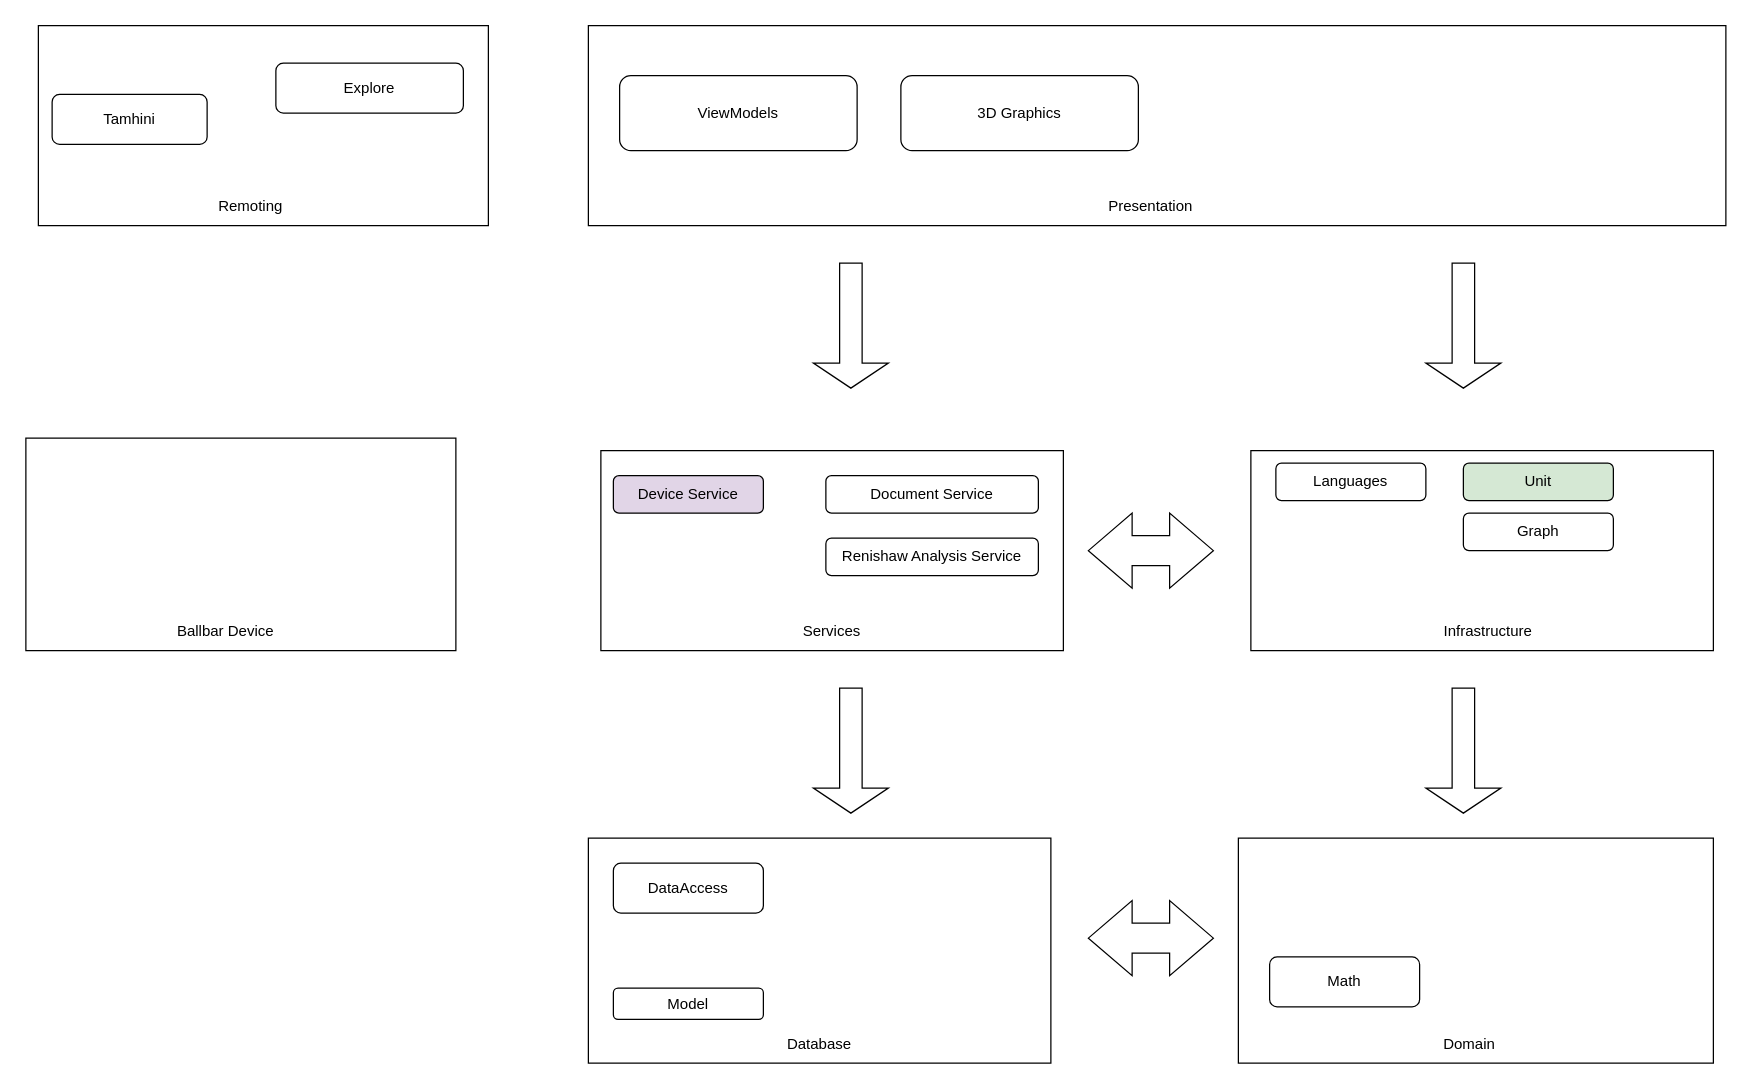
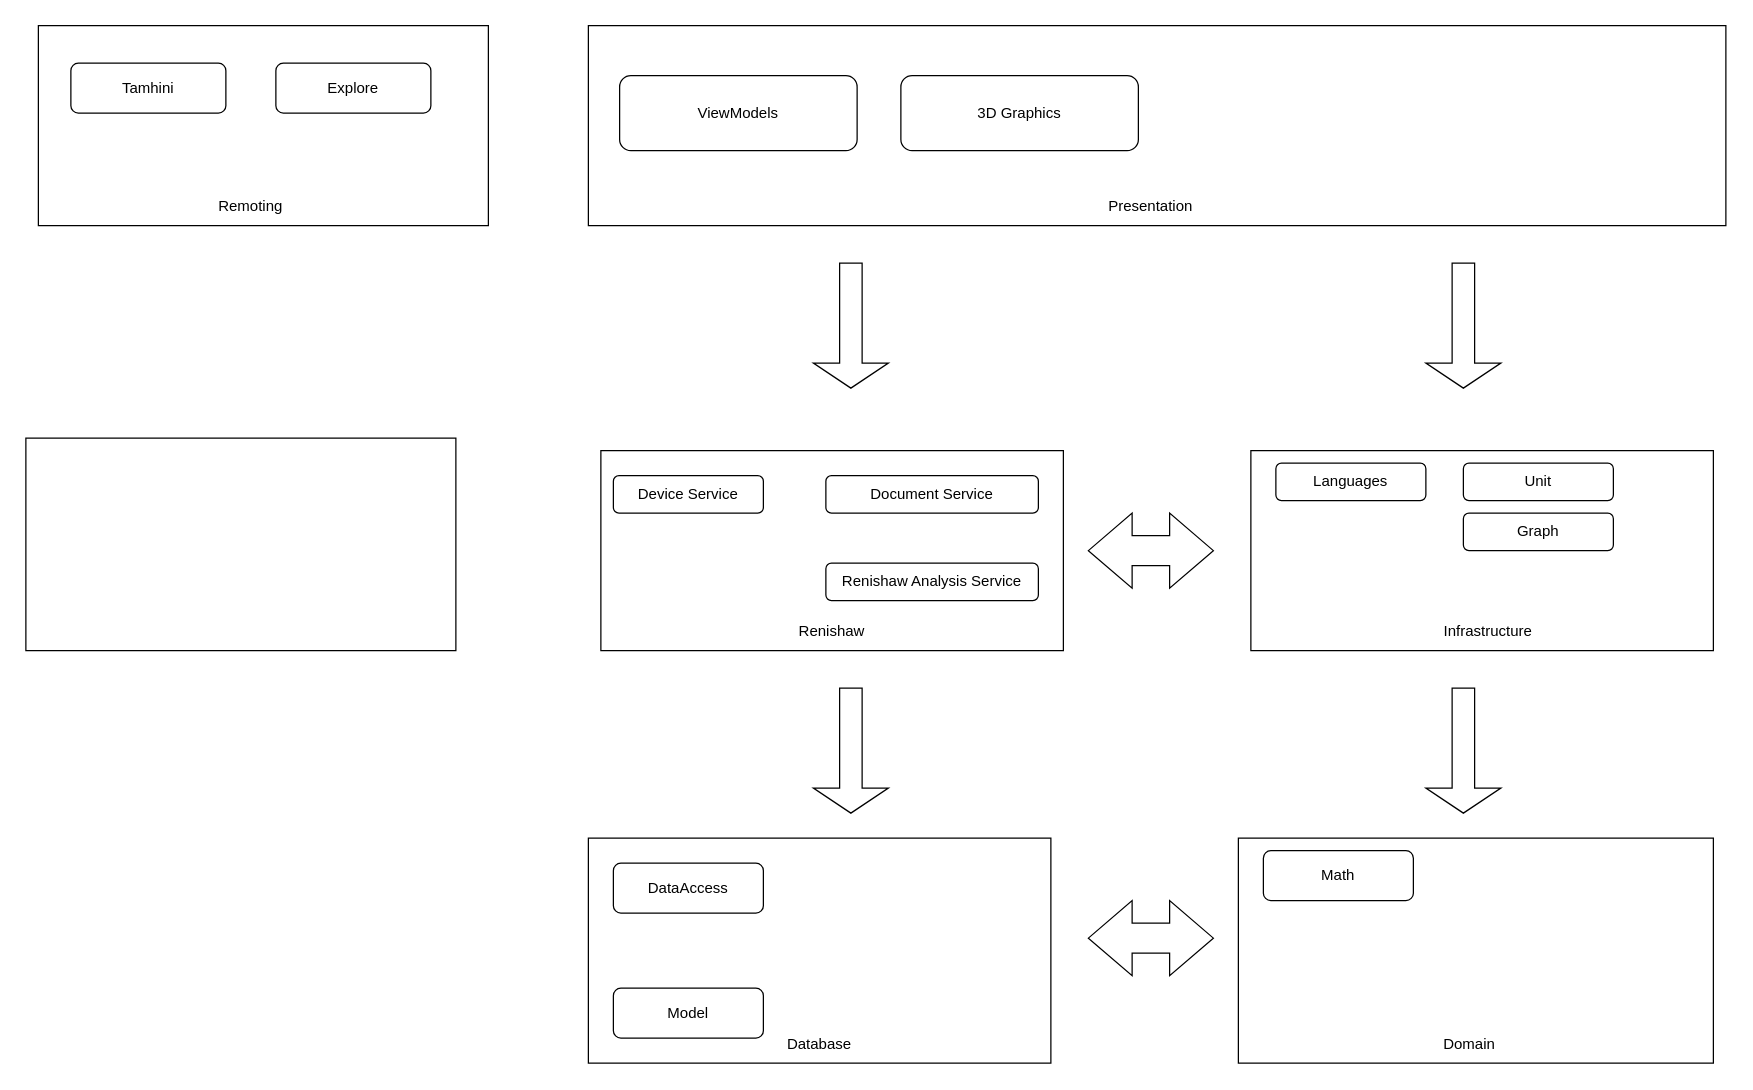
  <mxCell id="0" />
  <mxCell id="1" parent="0" />
  <mxCell id="2" value="" style="rounded=0;whiteSpace=wrap;html=1;" vertex="1" parent="1"><mxGeometry x="990" y="670" width="380" height="180" as="geometry" /></mxCell>
  <mxCell id="3" value="" style="rounded=0;whiteSpace=wrap;html=1;" vertex="1" parent="1"><mxGeometry width="910" height="160" as="geometry" x="470" y="20" /></mxCell>
  <mxCell id="4" value="ViewModels" style="rounded=1;whiteSpace=wrap;html=1;" vertex="1" parent="1"><mxGeometry x="495" y="60" width="190" height="60" as="geometry" /></mxCell>
  <mxCell id="5" value="3D Graphics" style="rounded=1;whiteSpace=wrap;html=1;" vertex="1" parent="1"><mxGeometry x="720" y="60" width="190" height="60" as="geometry" /></mxCell>
  <mxCell id="6" value="" style="rounded=0;whiteSpace=wrap;html=1;" vertex="1" parent="1"><mxGeometry x="480" y="360" width="370" height="160" as="geometry" /></mxCell>
  <mxCell id="7" value="" style="rounded=0;whiteSpace=wrap;html=1;" vertex="1" parent="1"><mxGeometry x="1000" y="360" width="370" height="160" as="geometry" /></mxCell>
- <mxCell id="8" value="Services" style="text;html=1;align=center;verticalAlign=middle;whiteSpace=wrap;rounded=0;" vertex="1" parent="1"><mxGeometry x="635" y="490" width="60" height="30" as="geometry" /></mxCell>
+ <mxCell id="8" value="Renishaw" style="text;html=1;align=center;verticalAlign=middle;whiteSpace=wrap;rounded=0;" vertex="1" parent="1"><mxGeometry x="635" y="490" width="60" height="30" as="geometry" /></mxCell>
  <mxCell id="9" value="Infrastructure" style="text;html=1;align=center;verticalAlign=middle;whiteSpace=wrap;rounded=0;" vertex="1" parent="1"><mxGeometry x="1160" y="490" width="60" height="30" as="geometry" /></mxCell>
- <mxCell id="10" value="Device Service" style="rounded=1;whiteSpace=wrap;html=1;fillColor=#e1d5e7;" vertex="1" parent="1"><mxGeometry x="490" y="380" width="120" height="30" as="geometry" /></mxCell>
+ <mxCell id="10" value="Device Service" style="rounded=1;whiteSpace=wrap;html=1;" vertex="1" parent="1"><mxGeometry x="490" y="380" width="120" height="30" as="geometry" /></mxCell>
  <mxCell id="11" value="Document Service" style="rounded=1;whiteSpace=wrap;html=1;" vertex="1" parent="1"><mxGeometry x="660" y="380" width="170" height="30" as="geometry" /></mxCell>
- <mxCell id="12" value="Renishaw Analysis Service" style="rounded=1;whiteSpace=wrap;html=1;" vertex="1" parent="1"><mxGeometry x="660" y="430" width="170" height="30" as="geometry" /></mxCell>
+ <mxCell id="12" value="Renishaw Analysis Service" style="rounded=1;whiteSpace=wrap;html=1;" vertex="1" parent="1"><mxGeometry x="660" y="450" width="170" height="30" as="geometry" /></mxCell>
  <mxCell id="13" value="Languages" style="rounded=1;whiteSpace=wrap;html=1;" vertex="1" parent="1"><mxGeometry x="1020" y="370" width="120" height="30" as="geometry" /></mxCell>
- <mxCell id="14" value="Unit" style="rounded=1;whiteSpace=wrap;html=1;fillColor=#d5e8d4;" vertex="1" parent="1"><mxGeometry x="1170" y="370" width="120" height="30" as="geometry" /></mxCell>
+ <mxCell id="14" value="Unit" style="rounded=1;whiteSpace=wrap;html=1;" vertex="1" parent="1"><mxGeometry x="1170" y="370" width="120" height="30" as="geometry" /></mxCell>
  <mxCell id="15" value="Graph" style="rounded=1;whiteSpace=wrap;html=1;" vertex="1" parent="1"><mxGeometry x="1170" y="410" width="120" height="30" as="geometry" /></mxCell>
  <mxCell id="16" value="" style="rounded=0;whiteSpace=wrap;html=1;" vertex="1" parent="1"><mxGeometry y="670" width="370" height="180" as="geometry" x="470" /></mxCell>
- <mxCell id="17" value="Model" style="rounded=1;whiteSpace=wrap;html=1;" vertex="1" parent="1"><mxGeometry x="490" y="790" width="120" height="25" as="geometry" /></mxCell>
- <mxCell id="18" value="Math" style="rounded=1;whiteSpace=wrap;html=1;" vertex="1" parent="1"><mxGeometry x="1015" y="765" width="120" height="40" as="geometry" /></mxCell>
+ <mxCell id="17" value="Model" style="rounded=1;whiteSpace=wrap;html=1;" vertex="1" parent="1"><mxGeometry x="490" y="790" width="120" height="40" as="geometry" /></mxCell>
+ <mxCell id="18" value="Math" style="rounded=1;whiteSpace=wrap;html=1;" vertex="1" parent="1"><mxGeometry x="1010" y="680" width="120" height="40" as="geometry" /></mxCell>
  <mxCell id="19" value="DataAccess" style="rounded=1;whiteSpace=wrap;html=1;" vertex="1" parent="1"><mxGeometry x="490" y="690" width="120" height="40" as="geometry" /></mxCell>
  <mxCell id="20" value="Database" style="text;html=1;align=center;verticalAlign=middle;whiteSpace=wrap;rounded=0;" vertex="1" parent="1"><mxGeometry x="625" y="820" width="60" height="30" as="geometry" /></mxCell>
  <mxCell id="21" value="Domain" style="text;html=1;align=center;verticalAlign=middle;whiteSpace=wrap;rounded=0;" vertex="1" parent="1"><mxGeometry x="1145" y="820" width="60" height="30" as="geometry" /></mxCell>
  <mxCell id="22" value="" style="shape=singleArrow;direction=south;whiteSpace=wrap;html=1;" vertex="1" parent="1"><mxGeometry x="650" y="210" width="60" height="100" as="geometry" /></mxCell>
  <mxCell id="23" value="" style="shape=singleArrow;direction=south;whiteSpace=wrap;html=1;" vertex="1" parent="1"><mxGeometry x="1140" y="210" width="60" height="100" as="geometry" /></mxCell>
  <mxCell id="24" value="" style="shape=singleArrow;direction=south;whiteSpace=wrap;html=1;" vertex="1" parent="1"><mxGeometry x="650" y="550" width="60" height="100" as="geometry" /></mxCell>
  <mxCell id="25" value="" style="shape=singleArrow;direction=south;whiteSpace=wrap;html=1;" vertex="1" parent="1"><mxGeometry x="1140" y="550" width="60" height="100" as="geometry" /></mxCell>
  <mxCell id="26" value="" style="html=1;shadow=0;dashed=0;align=center;verticalAlign=middle;shape=mxgraph.arrows2.twoWayArrow;dy=0.6;dx=35;" vertex="1" parent="1"><mxGeometry x="870" y="410" width="100" height="60" as="geometry" /></mxCell>
  <mxCell id="27" value="" style="html=1;shadow=0;dashed=0;align=center;verticalAlign=middle;shape=mxgraph.arrows2.twoWayArrow;dy=0.6;dx=35;" vertex="1" parent="1"><mxGeometry x="870" y="720" width="100" height="60" as="geometry" /></mxCell>
  <mxCell id="28" value="" style="rounded=0;whiteSpace=wrap;html=1;" vertex="1" parent="1"><mxGeometry x="20" y="350" width="344" height="170" as="geometry" /></mxCell>
- <mxCell id="29" value="Ballbar Device" style="text;html=1;align=center;verticalAlign=middle;whiteSpace=wrap;rounded=0;" vertex="1" parent="1"><mxGeometry x="140" y="490" width="80" height="30" as="geometry" /></mxCell>
  <mxCell id="30" value="" style="rounded=0;whiteSpace=wrap;html=1;" vertex="1" parent="1"><mxGeometry x="30" width="360" height="160" as="geometry" y="20" /></mxCell>
  <mxCell id="31" value="Remoting" style="text;html=1;align=center;verticalAlign=middle;whiteSpace=wrap;rounded=0;" vertex="1" parent="1"><mxGeometry x="170" y="150" width="60" height="30" as="geometry" /></mxCell>
- <mxCell id="32" value="Tamhini" style="rounded=1;whiteSpace=wrap;html=1;" vertex="1" parent="1"><mxGeometry x="41" y="75" width="124" height="40" as="geometry" /></mxCell>
- <mxCell id="33" value="Explore" style="rounded=1;whiteSpace=wrap;html=1;" vertex="1" parent="1"><mxGeometry x="220" y="50" width="150" height="40" as="geometry" /></mxCell>
+ <mxCell id="32" value="Tamhini" style="rounded=1;whiteSpace=wrap;html=1;" vertex="1" parent="1"><mxGeometry x="56" y="50" width="124" height="40" as="geometry" /></mxCell>
+ <mxCell id="33" value="Explore" style="rounded=1;whiteSpace=wrap;html=1;" vertex="1" parent="1"><mxGeometry x="220" y="50" width="124" height="40" as="geometry" /></mxCell>
  <mxCell id="34" value="Presentation" style="text;html=1;align=center;verticalAlign=middle;whiteSpace=wrap;rounded=0;" vertex="1" parent="1"><mxGeometry x="890" y="150" width="60" height="30" as="geometry" /></mxCell>
